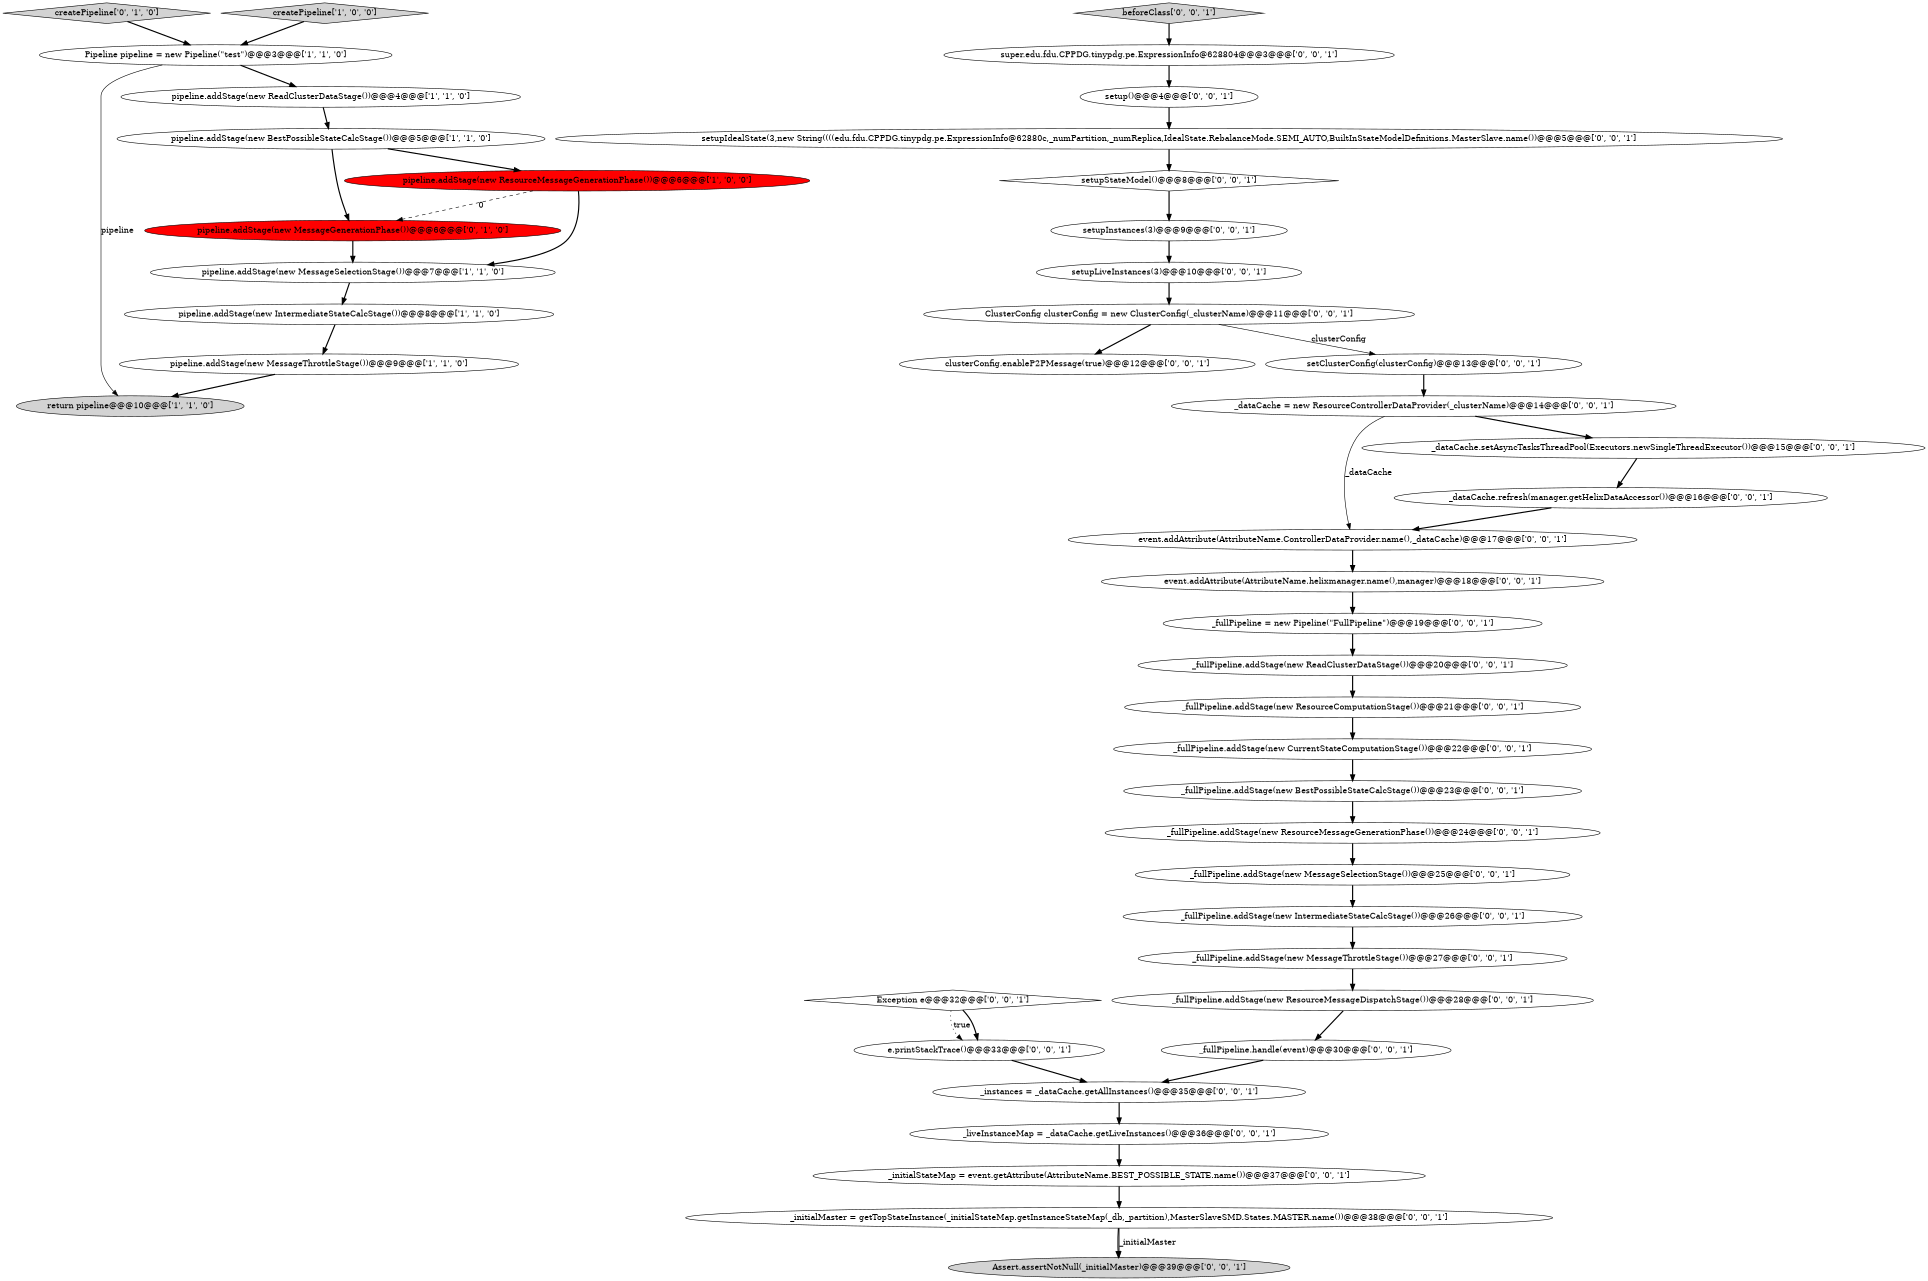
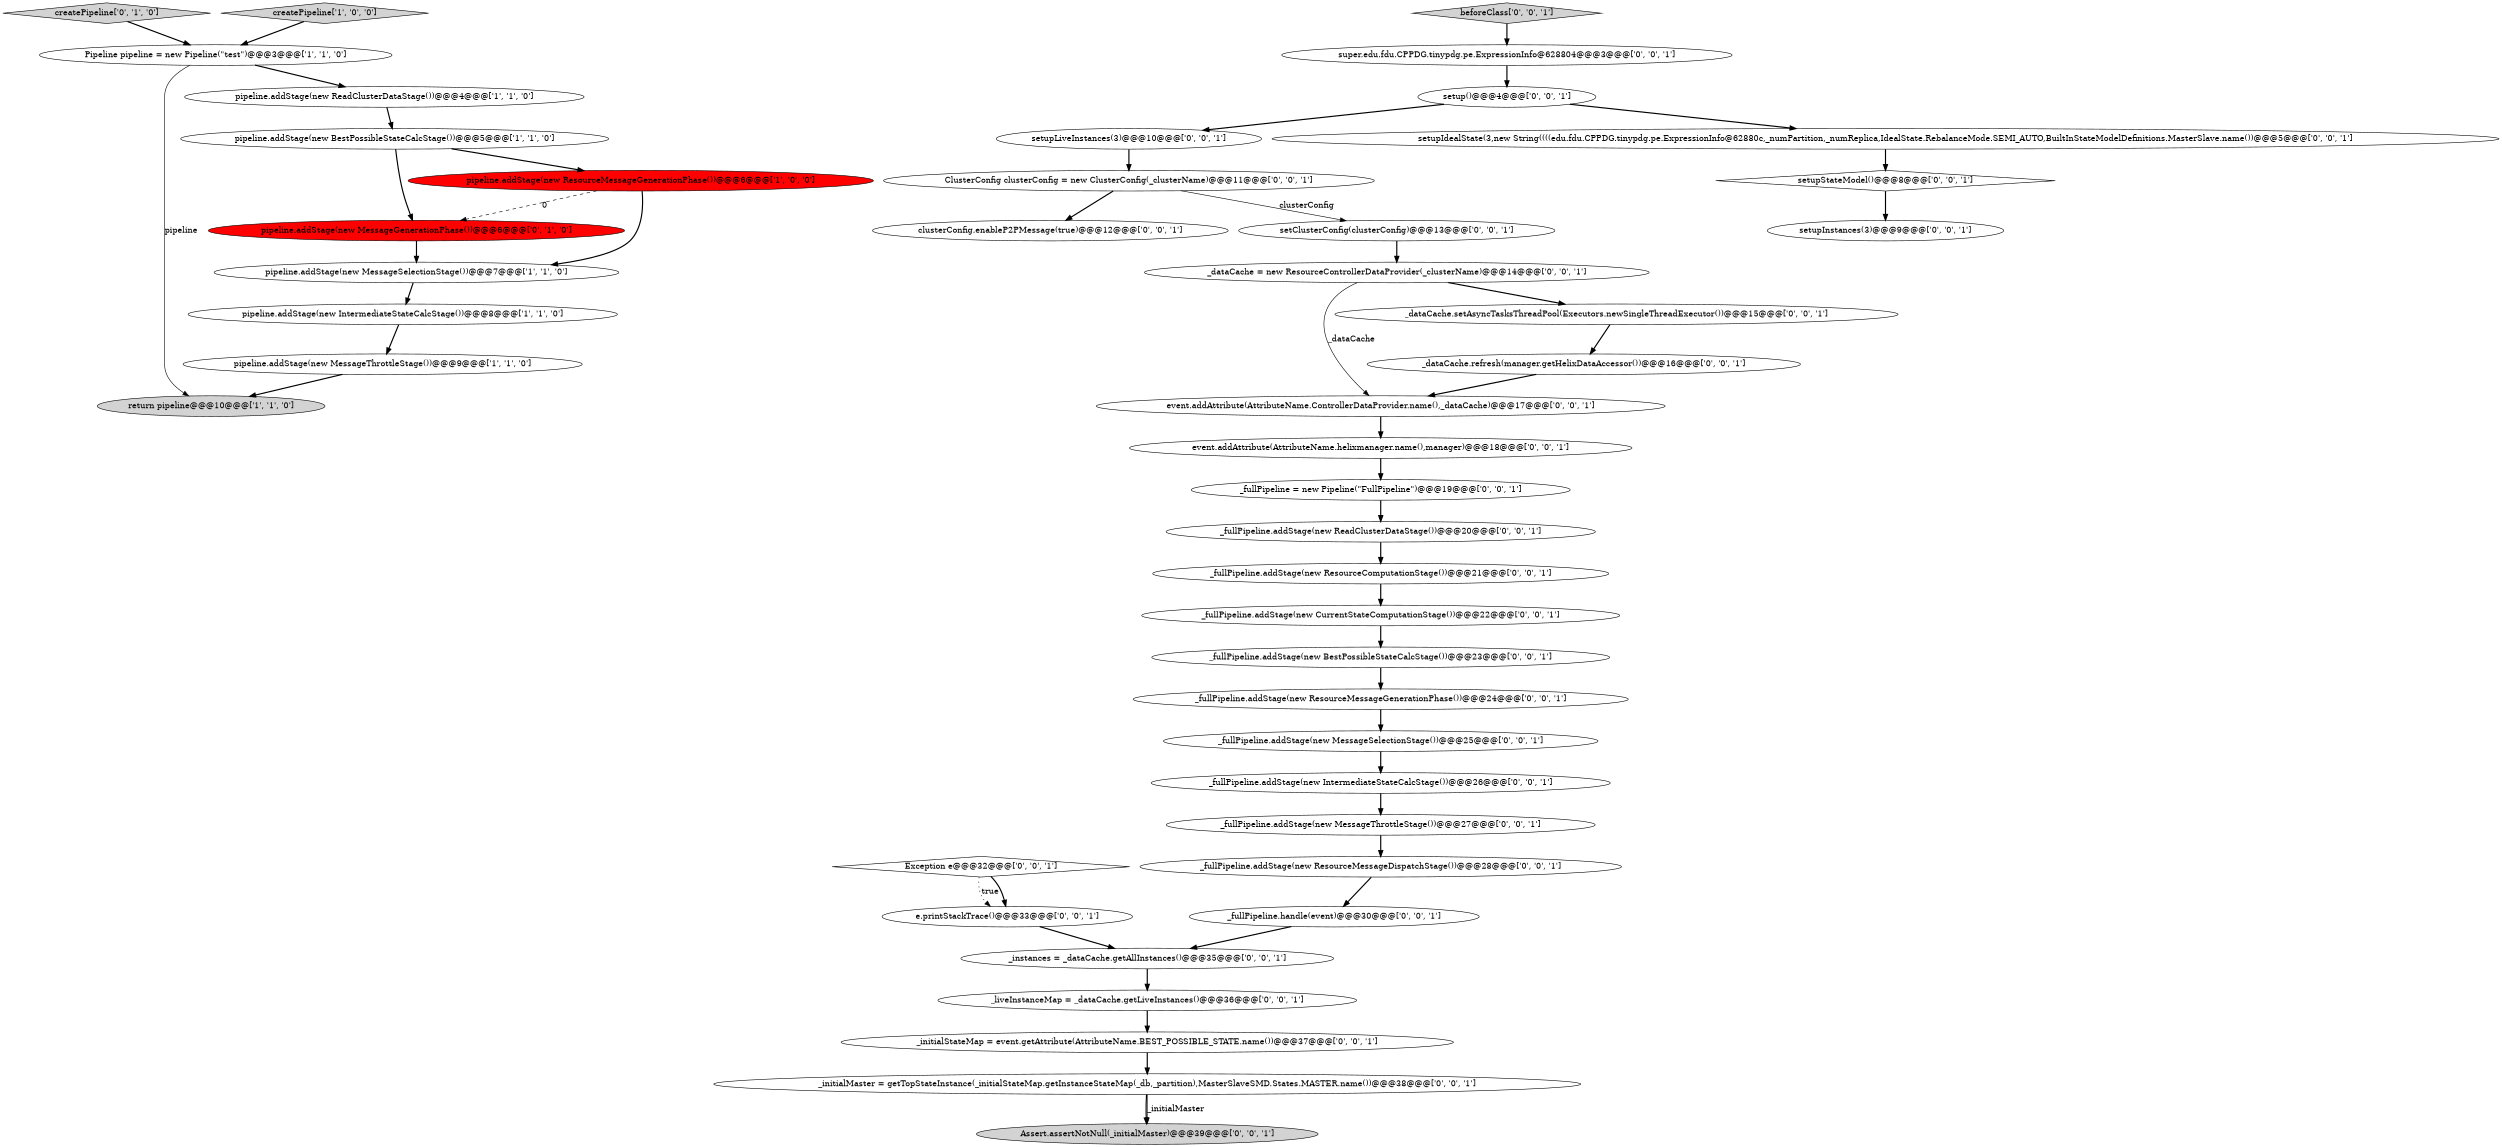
  digraph {
    node [fillcolor=white shape=ellipse style=filled]
    edge [style=bold]
    n1 [label="pipeline.addStage(new BestPossibleStateCalcStage())@@@5@@@['1', '1', '0']"]
    n2 [fillcolor=red label="pipeline.addStage(new ResourceMessageGenerationPhase())@@@6@@@['1', '0', '0']"]
    n3 [fillcolor=red label="pipeline.addStage(new MessageGenerationPhase())@@@6@@@['0', '1', '0']"]
    n4 [label="pipeline.addStage(new MessageSelectionStage())@@@7@@@['1', '1', '0']"]
    n5 [label="pipeline.addStage(new IntermediateStateCalcStage())@@@8@@@['1', '1', '0']"]
    n6 [label="pipeline.addStage(new MessageThrottleStage())@@@9@@@['1', '1', '0']"]
    n7 [fillcolor=lightgray label="return pipeline@@@10@@@['1', '1', '0']"]
    n8 [fillcolor=lightgray label="createPipeline['0', '1', '0']" shape=diamond]
    n9 [label="Pipeline pipeline = new Pipeline(\"test\")@@@3@@@['1', '1', '0']"]
    n10 [label="pipeline.addStage(new ReadClusterDataStage())@@@4@@@['1', '1', '0']"]
    n11 [label="event.addAttribute(AttributeName.helixmanager.name(),manager)@@@18@@@['0', '0', '1']"]
    n12 [label="_fullPipeline = new Pipeline(\"FullPipeline\")@@@19@@@['0', '0', '1']"]
    n13 [label="_fullPipeline.addStage(new ReadClusterDataStage())@@@20@@@['0', '0', '1']"]
    n14 [label="setupStateModel()@@@8@@@['0', '0', '1']" shape=diamond]
    n15 [label="setupInstances(3)@@@9@@@['0', '0', '1']"]
    n16 [label="setupLiveInstances(3)@@@10@@@['0', '0', '1']"]
    n17 [label="_fullPipeline.addStage(new MessageSelectionStage())@@@25@@@['0', '0', '1']"]
    n18 [label="_fullPipeline.addStage(new IntermediateStateCalcStage())@@@26@@@['0', '0', '1']"]
    n19 [label="_fullPipeline.addStage(new MessageThrottleStage())@@@27@@@['0', '0', '1']"]
    n20 [label="_fullPipeline.addStage(new ResourceMessageDispatchStage())@@@28@@@['0', '0', '1']"]
    n21 [label="_fullPipeline.handle(event)@@@30@@@['0', '0', '1']"]
    n22 [label="_instances = _dataCache.getAllInstances()@@@35@@@['0', '0', '1']"]
    n23 [label="_fullPipeline.addStage(new ResourceComputationStage())@@@21@@@['0', '0', '1']"]
    n24 [label="_fullPipeline.addStage(new CurrentStateComputationStage())@@@22@@@['0', '0', '1']"]
    n25 [label="super.edu.fdu.CPPDG.tinypdg.pe.ExpressionInfo@628804@@@3@@@['0', '0', '1']"]
    n26 [label="setup()@@@4@@@['0', '0', '1']"]
    n27 [label="setupIdealState(3,new String((((edu.fdu.CPPDG.tinypdg.pe.ExpressionInfo@62880c,_numPartition,_numReplica,IdealState.RebalanceMode.SEMI_AUTO,BuiltInStateModelDefinitions.MasterSlave.name())@@@5@@@['0', '0', '1']"]
    n28 [label="ClusterConfig clusterConfig = new ClusterConfig(_clusterName)@@@11@@@['0', '0', '1']"]
    n29 [label="clusterConfig.enableP2PMessage(true)@@@12@@@['0', '0', '1']"]
    n30 [label="setClusterConfig(clusterConfig)@@@13@@@['0', '0', '1']"]
    n31 [label="_dataCache = new ResourceControllerDataProvider(_clusterName)@@@14@@@['0', '0', '1']"]
    n32 [label="_fullPipeline.addStage(new BestPossibleStateCalcStage())@@@23@@@['0', '0', '1']"]
    n33 [label="_initialStateMap = event.getAttribute(AttributeName.BEST_POSSIBLE_STATE.name())@@@37@@@['0', '0', '1']"]
    n34 [label="_initialMaster = getTopStateInstance(_initialStateMap.getInstanceStateMap(_db,_partition),MasterSlaveSMD.States.MASTER.name())@@@38@@@['0', '0', '1']"]
    n35 [fillcolor=lightgray label="Assert.assertNotNull(_initialMaster)@@@39@@@['0', '0', '1']"]
    n36 [label="_dataCache.refresh(manager.getHelixDataAccessor())@@@16@@@['0', '0', '1']"]
    n37 [label="event.addAttribute(AttributeName.ControllerDataProvider.name(),_dataCache)@@@17@@@['0', '0', '1']"]
    n38 [label="_dataCache.setAsyncTasksThreadPool(Executors.newSingleThreadExecutor())@@@15@@@['0', '0', '1']"]
    n39 [label="_liveInstanceMap = _dataCache.getLiveInstances()@@@36@@@['0', '0', '1']"]
    n40 [label="_fullPipeline.addStage(new ResourceMessageGenerationPhase())@@@24@@@['0', '0', '1']"]
    n41 [fillcolor=lightgray label="createPipeline['1', '0', '0']" shape=diamond]
    n42 [label="Exception e@@@32@@@['0', '0', '1']" shape=diamond]
    n43 [label="e.printStackTrace()@@@33@@@['0', '0', '1']"]
    n44 [fillcolor=lightgray label="beforeClass['0', '0', '1']" shape=diamond]
    n1 -> n2
    n1 -> n3
    n2 -> n3 [label=0 style=dashed]
    n2 -> n4
    n3 -> n4
    n4 -> n5
    n5 -> n6
    n6 -> n7
    n8 -> n9
    n9 -> n7 [label=pipeline style=solid]
    n9 -> n10
    n10 -> n1
    n11 -> n12
    n12 -> n13
    n13 -> n23
    n14 -> n15
-   n15 -> n16
+   n26 -> n16
    n16 -> n28
    n17 -> n18
    n18 -> n19
    n19 -> n20
    n20 -> n21
    n21 -> n22
    n22 -> n39
    n23 -> n24
    n24 -> n32
    n25 -> n26
    n26 -> n27
    n27 -> n14
    n28 -> n29
    n28 -> n30 [label=clusterConfig style=solid]
    n30 -> n31
    n31 -> n37 [label=_dataCache style=solid]
    n31 -> n38
    n32 -> n40
    n33 -> n34
    n34 -> n35
    n34 -> n35 [label=_initialMaster style=solid]
    n36 -> n37
    n37 -> n11
    n38 -> n36
    n39 -> n33
    n40 -> n17
    n41 -> n9
    n42 -> n43 [label=true style=dotted]
    n42 -> n43
    n43 -> n22
    n44 -> n25
  }
